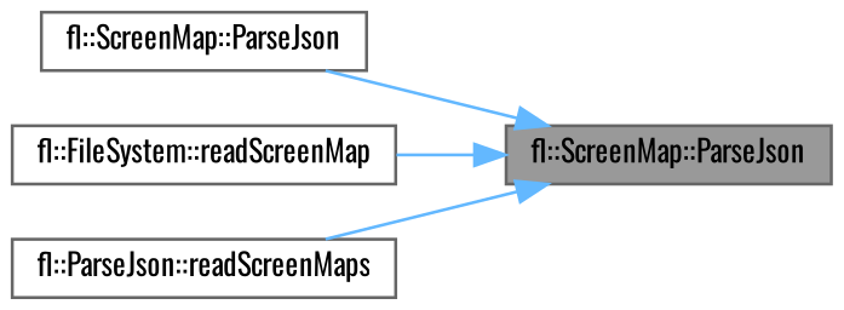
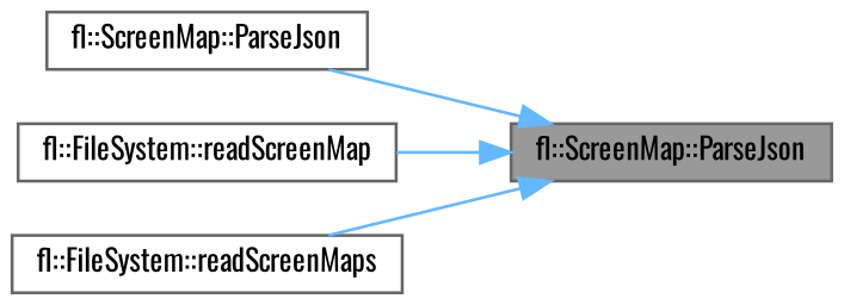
  digraph {
    rankdir=RL
    fontname=Oswald
    node [color=grey40 fillcolor=white fontname=Oswald fontsize=10 shape=box style=filled]
    edge [color=steelblue1 dir=back fontname=Oswald fontsize=10 labelfontname=Helvetica labelfontsize=10 style=solid]
    n1 [color=gray40 fillcolor=grey60 fontcolor=black height=0.2 label="fl::ScreenMap::ParseJson" width=0.4]
    n2 [height=0.2 label="fl::ScreenMap::ParseJson" width=0.4]
    n3 [height=0.2 label="fl::FileSystem::readScreenMap" width=0.4]
-   n4 [height=0.2 label="fl::ParseJson::readScreenMaps" width=0.4]
+   n4 [height=0.2 label="fl::FileSystem::readScreenMaps" width=0.4]
    n1 -> n2
    n1 -> n3
    n1 -> n4
  }
